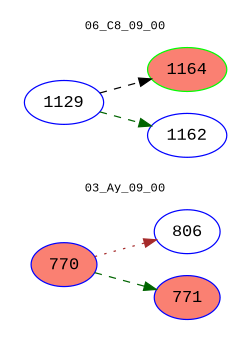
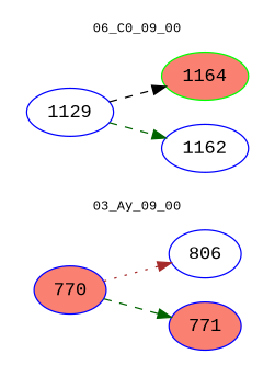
  digraph {
    fontname="Liberation Mono"
    rankdir=LR
    node [color=blue fillcolor=salmon fontname="Liberation Mono" style=filled]
    edge [color=darkgreen fontname="Liberation Mono" style=dashed]
    n1 [label=770]
    n2 [label=771]
    n3 [fillcolor=white label=806]
    n4 [fillcolor=white label=1129]
    n5 [fillcolor=white label=1162]
    n6 [color=green label=1164]
    subgraph cluster_1 {
      color=white
      fontsize=10
      label="03_Ay_09_00"
      n1
      n2
      n3
    }
    subgraph cluster_2 {
      color=white
      fontsize=10
-     label="06_C8_09_00"
+     label="06_C0_09_00"
      n4
      n5
      n6
    }
    n1 -> n2
    n1 -> n3 [color=brown style=dotted]
    n4 -> n5
    n4 -> n6 [color=black]
  }
